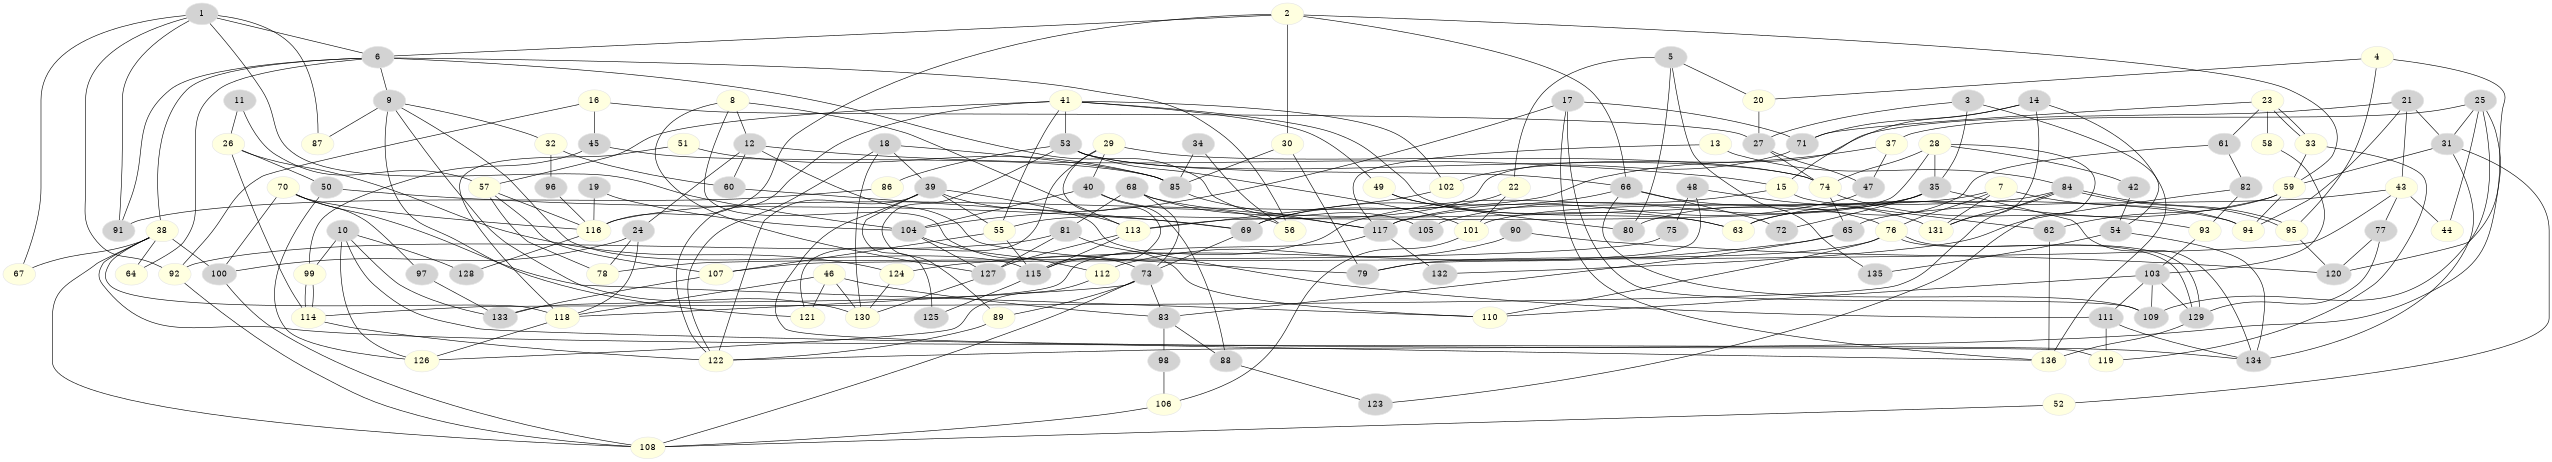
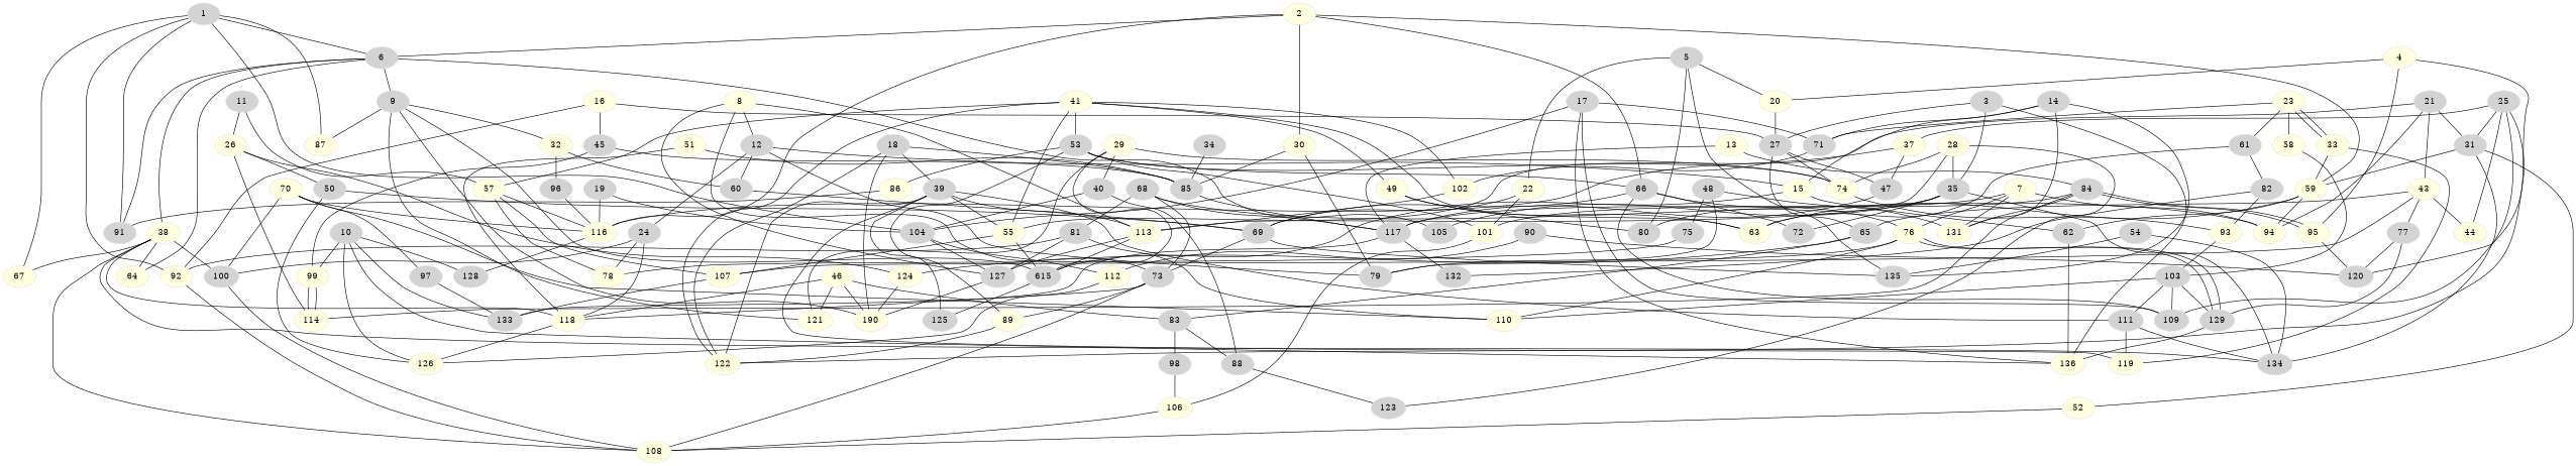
  graph {
    node [color=gray90 fillcolor=lightgrey style=filled]
    1
    6
    67 [fillcolor=lightyellow]
    87 [fillcolor=lightyellow]
    91
    92 [fillcolor=lightyellow]
    104
    9
    38 [fillcolor=lightyellow]
-   56 [fillcolor=lightyellow]
    64 [fillcolor=lightyellow]
    105
    108 [fillcolor=lightyellow]
    127
    112 [fillcolor=lightyellow]
    2 [fillcolor=lightyellow]
    30 [fillcolor=lightyellow]
    59 [fillcolor=lightyellow]
    66
    116 [fillcolor=lightyellow]
    79
    85
    94 [fillcolor=lightyellow]
    62
    63 [fillcolor=lightyellow]
    76 [fillcolor=lightyellow]
    109
    69
    72
    128
    3
    27
    35
    136 [fillcolor=lightyellow]
    47
    65
    74 [fillcolor=lightyellow]
    80
    134
    4 [fillcolor=lightyellow]
    20 [fillcolor=lightyellow]
    95 [fillcolor=lightyellow]
    120
    5
    22 [fillcolor=lightyellow]
    135
    101 [fillcolor=lightyellow]
    32 [fillcolor=lightyellow]
-   115
+   115 [label=615]
    121 [fillcolor=lightyellow]
-   130 [fillcolor=lightyellow]
+   130 [fillcolor=lightyellow label=190]
    100
    118 [fillcolor=lightyellow]
    7 [fillcolor=lightyellow]
    117
    131 [fillcolor=lightyellow]
    110 [fillcolor=lightyellow]
    129
    133
    132
    8 [fillcolor=lightyellow]
    12
    73
    113 [fillcolor=lightyellow]
    15 [fillcolor=lightyellow]
    24
    60
    83
    89 [fillcolor=lightyellow]
    96
    125
    10
    99 [fillcolor=lightyellow]
    126 [fillcolor=lightyellow]
    114 [fillcolor=lightyellow]
    26 [fillcolor=lightyellow]
    11
    57 [fillcolor=lightyellow]
    50
    124 [fillcolor=lightyellow]
    78 [fillcolor=lightyellow]
    107 [fillcolor=lightyellow]
    13 [fillcolor=lightyellow]
    84
    14
    54
    71
    102 [fillcolor=lightyellow]
    16 [fillcolor=lightyellow]
    45
    17
    18
    39
    122 [fillcolor=lightyellow]
    55 [fillcolor=lightyellow]
    119 [fillcolor=lightyellow]
    111
    19
    21
    31
    43 [fillcolor=lightyellow]
    52 [fillcolor=lightyellow]
    44 [fillcolor=lightyellow]
    77
    106 [fillcolor=lightyellow]
    23 [fillcolor=lightyellow]
    33 [fillcolor=lightyellow]
    58 [fillcolor=lightyellow]
    61
    103
    82
    25
    37 [fillcolor=lightyellow]
    93 [fillcolor=lightyellow]
    28 [fillcolor=lightyellow]
-   42
    123
    29 [fillcolor=lightyellow]
    40
    88
    34
    68
    81
    41 [fillcolor=lightyellow]
    49 [fillcolor=lightyellow]
    53
    86 [fillcolor=lightyellow]
    46 [fillcolor=lightyellow]
    98
    48
    75
    51 [fillcolor=lightyellow]
    70 [fillcolor=lightyellow]
    97
    90
    1 -- 6
    1 -- 67
    1 -- 87
    1 -- 91
    1 -- 92
    1 -- 104
    6 -- 91
    6 -- 9
    6 -- 38
-   6 -- 56
    6 -- 64
    6 -- 105
    92 -- 108
    104 -- 127
    104 -- 112
    9 -- 87
    9 -- 32
    9 -- 115
    9 -- 121
    9 -- 130
    38 -- 67
    38 -- 64
    38 -- 108
    38 -- 134
    38 -- 100
    38 -- 118
    127 -- 130
    112 -- 126
    2 -- 6
    2 -- 30
    2 -- 59
    2 -- 66
    2 -- 116
    30 -- 79
    30 -- 85
    59 -- 94
    59 -- 62
    59 -- 63
    66 -- 76
    66 -- 109
    66 -- 69
    66 -- 72
    116 -- 128
    85 -- 117
    62 -- 136
    76 -- 79
    76 -- 110
    76 -- 129
    76 -- 129
+   69 -- 135
    69 -- 73
    3 -- 27
    3 -- 35
    3 -- 136
    27 -- 47
-   74 -- 65
+   27 -- 65
    27 -- 74
    35 -- 105
    35 -- 72
    35 -- 80
    35 -- 134
    47 -- 117
    65 -- 83
    65 -- 124
    74 -- 93
    4 -- 20
    4 -- 95
    4 -- 120
    20 -- 27
    95 -- 120
    5 -- 80
    5 -- 20
    5 -- 22
    5 -- 135
    22 -- 69
    22 -- 101
    101 -- 106
    32 -- 60
    32 -- 96
    115 -- 125
    100 -- 108
    118 -- 126
    7 -- 94
    7 -- 76
    7 -- 117
    7 -- 131
    117 -- 133
    117 -- 132
    129 -- 136
    8 -- 127
    8 -- 12
    8 -- 73
    8 -- 113
    12 -- 79
    12 -- 15
    12 -- 24
    12 -- 60
    73 -- 108
    73 -- 118
-   73 -- 83
    73 -- 89
    113 -- 127
    113 -- 115
    15 -- 62
    15 -- 115
    24 -- 100
    24 -- 118
    24 -- 78
    60 -- 69
    83 -- 88
    83 -- 98
    89 -- 122
    96 -- 116
    10 -- 128
    10 -- 136
    10 -- 133
    10 -- 99
    10 -- 126
    99 -- 114
    99 -- 114
-   114 -- 122
    26 -- 114
    26 -- 50
    26 -- 124
    11 -- 26
    11 -- 57
    57 -- 116
    57 -- 78
    57 -- 107
    50 -- 69
    50 -- 126
    124 -- 130
    107 -- 133
    13 -- 117
    13 -- 84
    84 -- 95
    84 -- 95
    84 -- 101
    84 -- 131
    84 -- 114
    14 -- 131
    14 -- 15
-   14 -- 54
+   14 -- 135
    14 -- 71
    54 -- 134
    54 -- 135
    71 -- 102
    102 -- 113
    16 -- 92
    16 -- 27
    16 -- 45
    45 -- 85
    45 -- 99
    17 -- 104
    17 -- 109
    17 -- 136
    17 -- 71
    18 -- 85
    18 -- 130
    18 -- 39
    18 -- 122
    39 -- 113
    39 -- 125
    39 -- 122
    39 -- 55
    39 -- 119
    39 -- 111
    55 -- 115
    55 -- 107
    111 -- 134
    111 -- 119
    19 -- 104
    19 -- 116
    21 -- 94
    21 -- 55
    21 -- 31
    21 -- 43
    31 -- 59
    31 -- 134
    31 -- 52
    43 -- 65
    43 -- 107
    43 -- 44
    43 -- 77
    52 -- 108
    77 -- 120
    77 -- 129
    106 -- 108
    23 -- 71
    23 -- 33
    23 -- 33
    23 -- 58
    23 -- 61
    33 -- 59
    33 -- 119
    58 -- 103
    61 -- 63
    61 -- 82
    103 -- 109
    103 -- 110
    103 -- 129
    103 -- 111
    82 -- 132
    82 -- 93
    25 -- 109
    25 -- 122
    25 -- 31
    25 -- 44
    25 -- 37
    37 -- 116
    37 -- 47
    93 -- 103
    28 -- 35
    28 -- 74
    28 -- 113
-   28 -- 42
    28 -- 123
-   42 -- 54
    29 -- 74
    29 -- 115
    29 -- 121
    29 -- 40
    40 -- 104
-   40 -- 56
    40 -- 88
    88 -- 123
-   34 -- 56
    34 -- 85
    68 -- 94
    68 -- 117
    68 -- 73
    68 -- 81
    81 -- 92
    81 -- 127
    81 -- 110
    41 -- 63
    41 -- 57
    41 -- 102
    41 -- 122
    41 -- 55
    41 -- 49
    41 -- 53
    49 -- 63
    49 -- 80
    53 -- 66
    53 -- 74
    53 -- 101
    53 -- 89
    53 -- 86
    86 -- 91
    46 -- 121
    46 -- 130
    46 -- 118
    46 -- 83
    98 -- 106
    48 -- 79
    48 -- 131
    48 -- 75
    75 -- 78
    51 -- 85
    51 -- 118
    70 -- 116
    70 -- 100
    70 -- 110
    70 -- 97
    97 -- 133
    90 -- 112
    90 -- 120
  }
